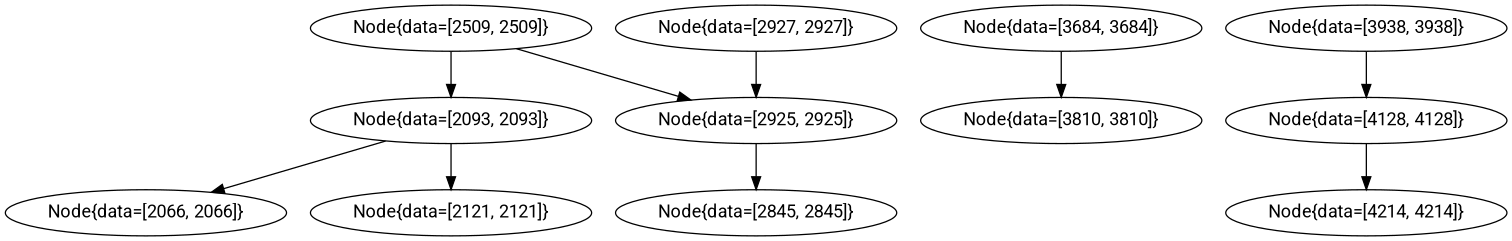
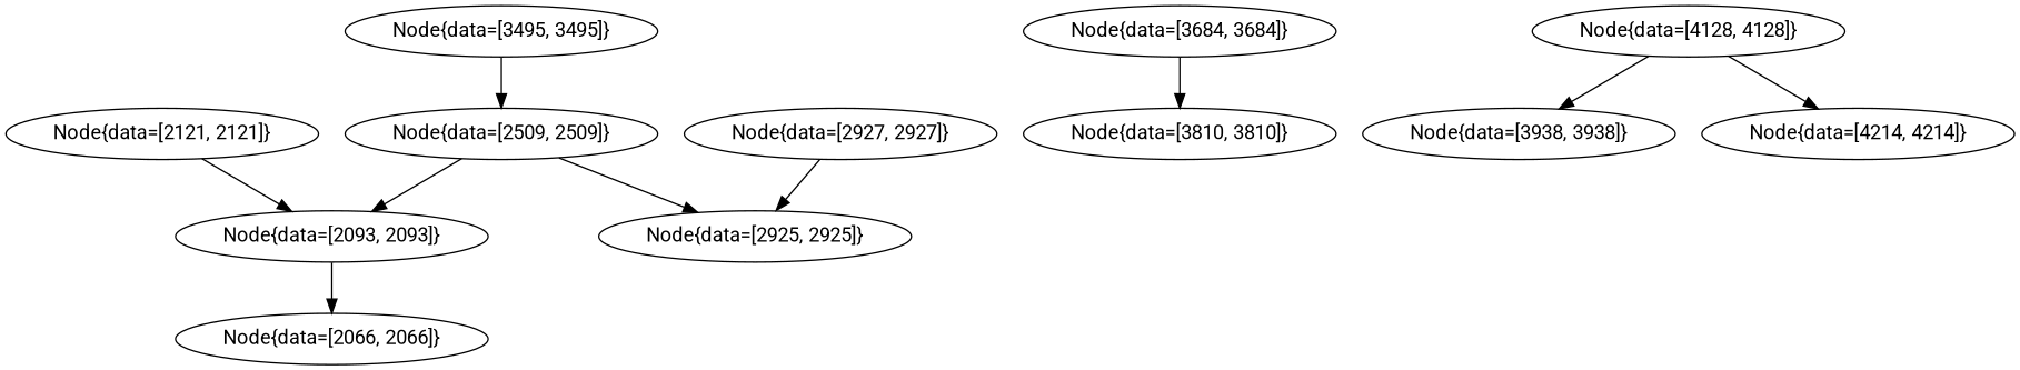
  digraph {
    fontname=Roboto
    node [fontname=Roboto]
    edge [fontname=Roboto]
+   n1 [label="Node{data=[3495, 3495]}"]
    n2 [label="Node{data=[2509, 2509]}"]
    n3 [label="Node{data=[2093, 2093]}"]
    n4 [label="Node{data=[2925, 2925]}"]
    n5 [label="Node{data=[2066, 2066]}"]
    n6 [label="Node{data=[2121, 2121]}"]
-   n7 [label="Node{data=[2845, 2845]}"]
    n8 [label="Node{data=[2927, 2927]}"]
    n9 [label="Node{data=[3684, 3684]}"]
    n10 [label="Node{data=[3810, 3810]}"]
    n11 [label="Node{data=[4128, 4128]}"]
    n12 [label="Node{data=[3938, 3938]}"]
    n13 [label="Node{data=[4214, 4214]}"]
+   n1 -> n2
    n2 -> n3
    n2 -> n4
    n3 -> n5
-   n3 -> n6
-   n4 -> n7
+   n6 -> n3
    n8 -> n4
    n9 -> n10
-   n12 -> n11
+   n11 -> n12
    n11 -> n13
  }
